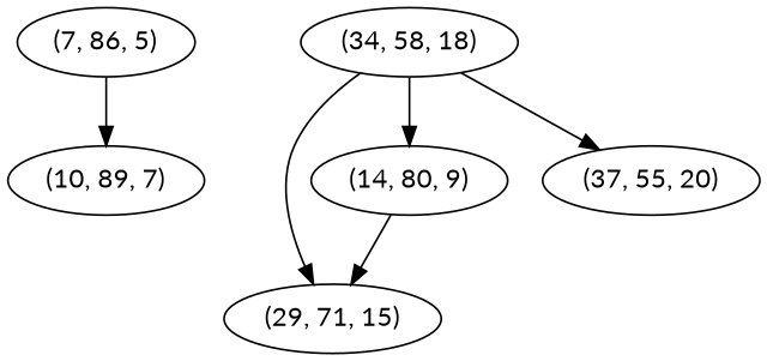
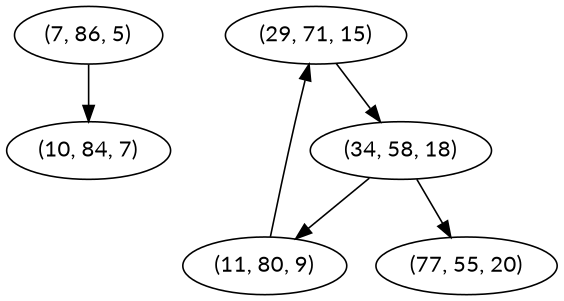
  digraph {
    fontname=Lato
    node [fontname=Lato]
    edge [fontname=Lato]
    "(7, 86, 5)"
-   "(10, 84, 7)" [label="(10, 89, 7)"]
+   "(10, 84, 7)"
    n3 [label="(29, 71, 15)"]
-   "(14, 80, 9)"
+   "(14, 80, 9)" [label="(11, 80, 9)"]
    "(34, 58, 18)"
-   "(37, 55, 20)"
+   "(37, 55, 20)" [label="(77, 55, 20)"]
    "(7, 86, 5)" -> "(10, 84, 7)"
-   "(34, 58, 18)" -> n3
+   n3 -> "(34, 58, 18)"
    "(14, 80, 9)" -> n3
    "(34, 58, 18)" -> "(14, 80, 9)"
    "(34, 58, 18)" -> "(37, 55, 20)"
  }
